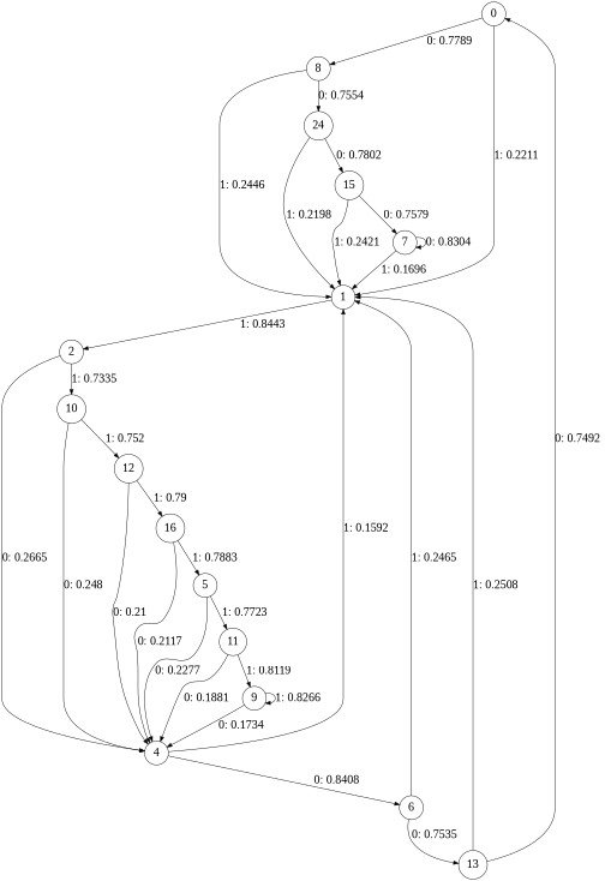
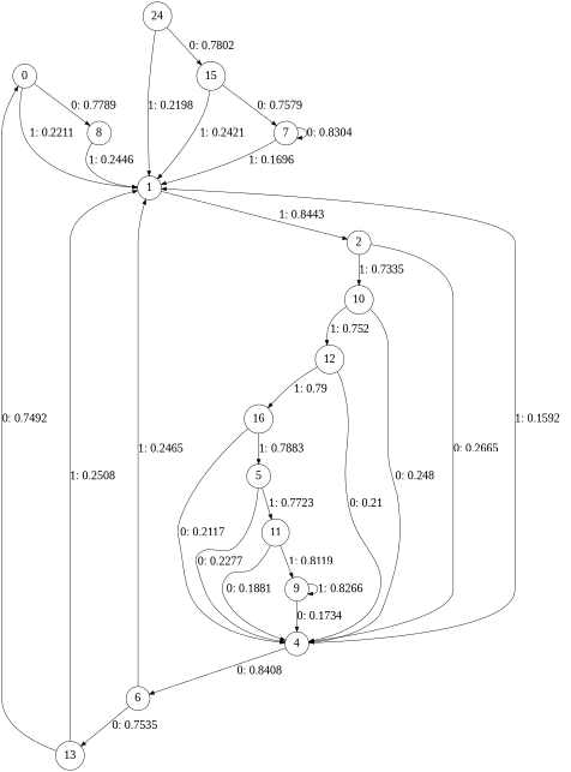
  digraph {
    fontname="Liberation Serif"
    node [fontname="Liberation Serif" fontsize=24 shape=circle]
    edge [fontname="Liberation Serif" fontsize=24]
    0
    8
    1
    n4 [label=24]
    2
    15
    4
    10
    6
    13
    12
    16
    5
    11
    9
    7
    0 -> 8 [label="0: 0.7789   "]
    0 -> 1 [label="1: 0.2211   "]
    8 -> 1 [label="1: 0.2446   "]
-   8 -> n4 [label="0: 0.7554   "]
    1 -> 2 [label="1: 0.8443   "]
    n4 -> 1 [label="1: 0.2198   "]
    n4 -> 15 [label="0: 0.7802   "]
    2 -> 4 [label="0: 0.2665   "]
    2 -> 10 [label="1: 0.7335   "]
    15 -> 1 [label="1: 0.2421   "]
    15 -> 7 [label="0: 0.7579   "]
    4 -> 1 [label="1: 0.1592   "]
    4 -> 6 [label="0: 0.8408   "]
    10 -> 4 [label="0: 0.248    "]
    10 -> 12 [label="1: 0.752    "]
    6 -> 1 [label="1: 0.2465   "]
    6 -> 13 [label="0: 0.7535   "]
    13 -> 0 [label="0: 0.7492   "]
    13 -> 1 [label="1: 0.2508   "]
    12 -> 4 [label="0: 0.21     "]
    12 -> 16 [label="1: 0.79     "]
    16 -> 4 [label="0: 0.2117   "]
    16 -> 5 [label="1: 0.7883   "]
    5 -> 4 [label="0: 0.2277   "]
    5 -> 11 [label="1: 0.7723   "]
    11 -> 4 [label="0: 0.1881   "]
    11 -> 9 [label="1: 0.8119   "]
    9 -> 4 [label="0: 0.1734   "]
    9 -> 9 [label="1: 0.8266   "]
    7 -> 1 [label="1: 0.1696   "]
    7 -> 7 [label="0: 0.8304   "]
  }
